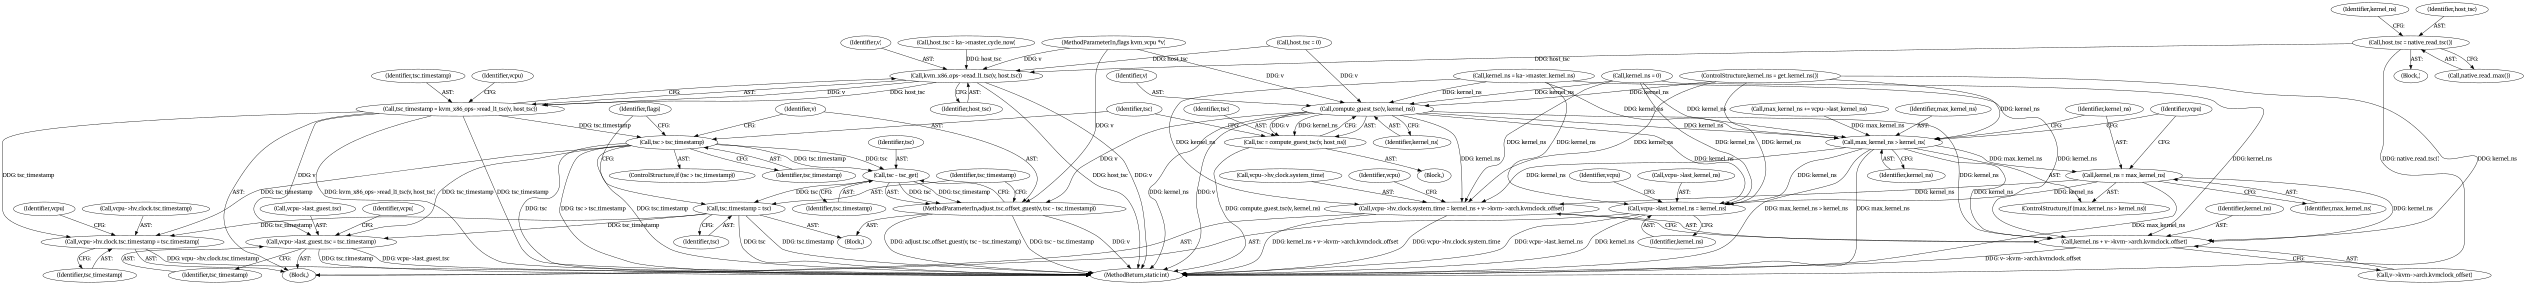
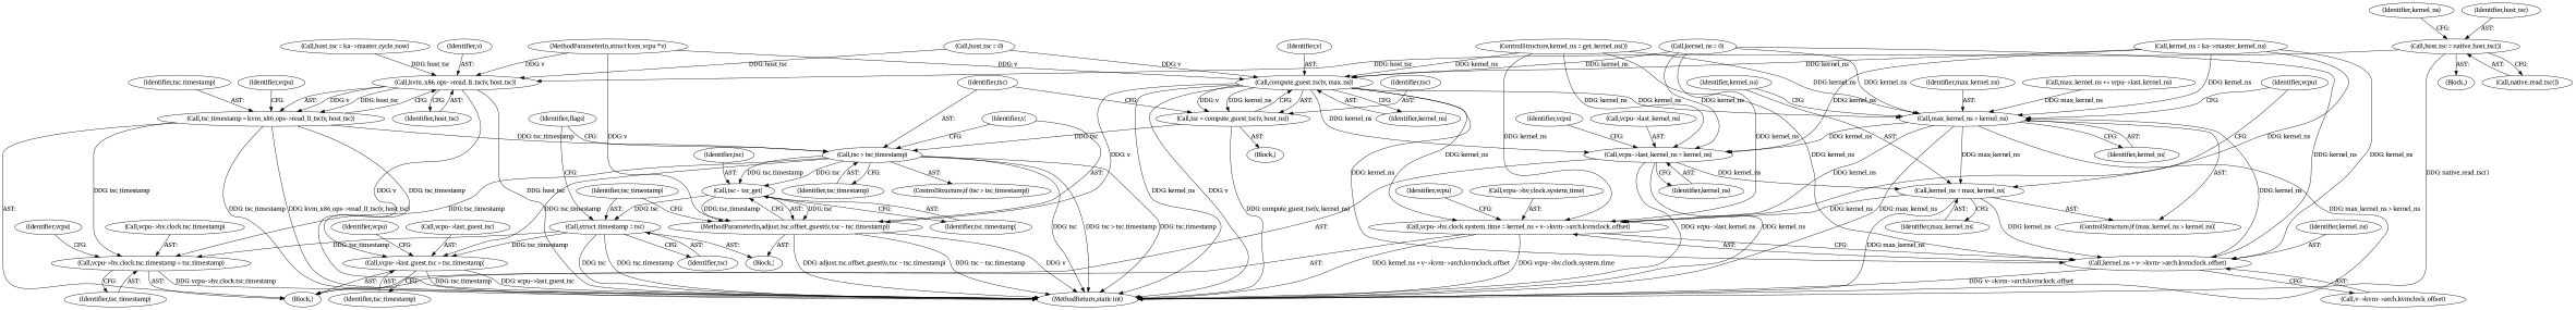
  digraph {
    fontname=Merriweather
    node [fontname=Merriweather]
    edge [fontname=Merriweather]
-   n1 [label="(Call,host_tsc = native_read_tsc())"]
+   n1 [label="(Call,host_tsc = native_host_tsc())"]
    n2 [label="(Call,kvm_x86_ops->read_l1_tsc(v, host_tsc))"]
-   n3 [label="(Call,native_read_max())"]
+   n3 [label="(Call,native_read_tsc())"]
    n4 [label="(MethodReturn,static int)"]
    n5 [label="(Block,)"]
    n6 [label="(Call,tsc_timestamp = kvm_x86_ops->read_l1_tsc(v, host_tsc))"]
    n7 [label="(Identifier,host_tsc)"]
    n8 [label="(Call,tsc > tsc_timestamp)"]
    n9 [label="(Call,vcpu->hv_clock.tsc_timestamp = tsc_timestamp)"]
    n10 [label="(Call,vcpu->last_guest_tsc = tsc_timestamp)"]
    n11 [label="(Block,)"]
-   n12 [label="(Call,compute_guest_tsc(v, kernel_ns))"]
+   n12 [label="(Call,compute_guest_tsc(v, max_ns))"]
    n13 [label="(MethodParameterIn,adjust_tsc_offset_guest(v, tsc - tsc_timestamp))"]
    n14 [label="(Call,tsc = compute_guest_tsc(v, host_ns))"]
    n15 [label="(Call,max_kernel_ns > kernel_ns)"]
    n16 [label="(Call,vcpu->hv_clock.system_time = kernel_ns + v->kvm->arch.kvmclock_offset)"]
    n17 [label="(Call,kernel_ns + v->kvm->arch.kvmclock_offset)"]
    n18 [label="(Call,vcpu->last_kernel_ns = kernel_ns)"]
    n19 [label="(Identifier,kernel_ns)"]
    n20 [label="(Call,tsc - tsc_get)"]
    n21 [label="(Identifier,tsc_timestamp)"]
    n22 [label="(ControlStructure,if (tsc > tsc_timestamp))"]
    n23 [label="(Identifier,tsc_timestamp)"]
    n24 [label="(Identifier,tsc_timestamp)"]
-   n25 [label="(Call,tsc_timestamp = tsc)"]
+   n25 [label="(Call,struct_timestamp = tsc)"]
    n26 [label="(Identifier,tsc_timestamp)"]
    n27 [label="(Block,)"]
    n28 [label="(Identifier,tsc)"]
    n29 [label="(Block,)"]
    n30 [label="(Call,kernel_ns = max_kernel_ns)"]
    n31 [label="(ControlStructure,if (max_kernel_ns > kernel_ns))"]
    n32 [label="(Identifier,kernel_ns)"]
    n33 [label="(Call,v->kvm->arch.kvmclock_offset)"]
    n34 [label="(Identifier,kernel_ns)"]
    n35 [label="(Identifier,max_kernel_ns)"]
    n36 [label="(Identifier,vcpu)"]
    n37 [label="(Call,vcpu->last_kernel_ns)"]
    n38 [label="(Identifier,tsc_timestamp)"]
    n39 [label="(Identifier,v)"]
    n40 [label="(Identifier,tsc)"]
    n41 [label="(Call,host_tsc = 0)"]
    n42 [label="(Call,kernel_ns = 0)"]
    n43 [label="(Identifier,tsc)"]
    n44 [label="(Identifier,vcpu)"]
    n45 [label="(Identifier,kernel_ns)"]
-   n46 [label="(MethodParameterIn,flags kvm_vcpu *v)"]
+   n46 [label="(MethodParameterIn,struct kvm_vcpu *v)"]
    n47 [label="(Call,max_kernel_ns += vcpu->last_kernel_ns)"]
    n48 [label="(Identifier,v)"]
    n49 [label="(Identifier,kernel_ns)"]
    n50 [label="(Identifier,tsc_timestamp)"]
    n51 [label="(Identifier,tsc)"]
    n52 [label="(Identifier,max_kernel_ns)"]
    n53 [label="(Call,vcpu->last_guest_tsc)"]
    n54 [label="(Call,kernel_ns = ka->master_kernel_ns)"]
    n55 [label="(Call,vcpu->hv_clock.tsc_timestamp)"]
    n56 [label="(Identifier,v)"]
    n57 [label="(Identifier,kernel_ns)"]
    n58 [label="(Identifier,vcpu)"]
    n59 [label="(Identifier,host_tsc)"]
    n60 [label="(Identifier,vcpu)"]
    n61 [label="(Call,host_tsc = ka->master_cycle_now)"]
    n62 [label="(Identifier,vcpu)"]
    n63 [label="(ControlStructure,kernel_ns = get_kernel_ns())"]
    n64 [label="(Identifier,flags)"]
    n65 [label="(Identifier,vcpu)"]
    n66 [label="(Call,vcpu->hv_clock.system_time)"]
    n1 -> n2 [label="DDG: host_tsc"]
    n1 -> n3 [label="CFG: "]
    n1 -> n4 [label="DDG: native_read_tsc()"]
    n1 -> n5 [label="AST: "]
    n2 -> n4 [label="DDG: host_tsc"]
    n2 -> n4 [label="DDG: v"]
    n2 -> n6 [label="AST: "]
    n2 -> n6 [label="DDG: v"]
    n2 -> n6 [label="DDG: host_tsc"]
    n2 -> n7 [label="CFG: "]
    n3 -> n1 [label="AST: "]
    n6 -> n2 [label="CFG: "]
    n6 -> n4 [label="DDG: kvm_x86_ops->read_l1_tsc(v, host_tsc)"]
    n6 -> n4 [label="DDG: tsc_timestamp"]
    n6 -> n8 [label="DDG: tsc_timestamp"]
    n6 -> n9 [label="DDG: tsc_timestamp"]
-   n6 -> n10 [label="DDG: v"]
+   n6 -> n10 [label="DDG: tsc_timestamp"]
    n6 -> n11 [label="AST: "]
    n7 -> n2 [label="AST: "]
    n8 -> n4 [label="DDG: tsc"]
    n8 -> n4 [label="DDG: tsc > tsc_timestamp"]
    n8 -> n4 [label="DDG: tsc_timestamp"]
    n8 -> n9 [label="DDG: tsc_timestamp"]
    n8 -> n10 [label="DDG: tsc_timestamp"]
    n8 -> n20 [label="DDG: tsc"]
    n8 -> n20 [label="DDG: tsc_timestamp"]
    n8 -> n21 [label="CFG: "]
    n8 -> n22 [label="AST: "]
    n9 -> n4 [label="DDG: vcpu->hv_clock.tsc_timestamp"]
    n9 -> n11 [label="AST: "]
    n9 -> n23 [label="CFG: "]
    n10 -> n4 [label="DDG: tsc_timestamp"]
    n10 -> n4 [label="DDG: vcpu->last_guest_tsc"]
    n10 -> n11 [label="AST: "]
    n10 -> n24 [label="CFG: "]
    n12 -> n4 [label="DDG: kernel_ns"]
    n12 -> n4 [label="DDG: v"]
    n12 -> n13 [label="DDG: v"]
    n12 -> n14 [label="AST: "]
    n12 -> n14 [label="DDG: v"]
    n12 -> n14 [label="DDG: kernel_ns"]
    n12 -> n15 [label="DDG: kernel_ns"]
    n12 -> n16 [label="DDG: kernel_ns"]
    n12 -> n17 [label="DDG: kernel_ns"]
    n12 -> n18 [label="DDG: kernel_ns"]
    n12 -> n19 [label="CFG: "]
    n13 -> n4 [label="DDG: v"]
    n13 -> n4 [label="DDG: adjust_tsc_offset_guest(v, tsc - tsc_timestamp)"]
    n13 -> n4 [label="DDG: tsc - tsc_timestamp"]
    n13 -> n20 [label="CFG: "]
    n13 -> n27 [label="AST: "]
    n14 -> n4 [label="DDG: compute_guest_tsc(v, kernel_ns)"]
+   n14 -> n8 [label="DDG: tsc"]
    n14 -> n12 [label="CFG: "]
    n14 -> n29 [label="AST: "]
    n15 -> n4 [label="DDG: max_kernel_ns"]
    n15 -> n4 [label="DDG: max_kernel_ns > kernel_ns"]
    n15 -> n16 [label="DDG: kernel_ns"]
-   n15 -> n17 [label="DDG: kernel_ns"]
+   n17 -> n15 [label="DDG: kernel_ns"]
    n15 -> n18 [label="DDG: kernel_ns"]
    n15 -> n30 [label="DDG: max_kernel_ns"]
    n15 -> n31 [label="AST: "]
    n15 -> n32 [label="CFG: "]
    n16 -> n4 [label="DDG: kernel_ns + v->kvm->arch.kvmclock_offset"]
    n16 -> n4 [label="DDG: vcpu->hv_clock.system_time"]
    n16 -> n11 [label="AST: "]
    n16 -> n17 [label="CFG: "]
    n17 -> n4 [label="DDG: v->kvm->arch.kvmclock_offset"]
    n17 -> n16 [label="AST: "]
    n17 -> n33 [label="CFG: "]
    n18 -> n4 [label="DDG: vcpu->last_kernel_ns"]
    n18 -> n4 [label="DDG: kernel_ns"]
    n18 -> n11 [label="AST: "]
    n18 -> n34 [label="CFG: "]
    n19 -> n12 [label="AST: "]
    n20 -> n13 [label="AST: "]
    n20 -> n13 [label="DDG: tsc"]
    n20 -> n13 [label="DDG: tsc_timestamp"]
    n20 -> n25 [label="DDG: tsc"]
    n20 -> n26 [label="CFG: "]
    n21 -> n8 [label="AST: "]
    n23 -> n9 [label="AST: "]
    n24 -> n10 [label="AST: "]
    n25 -> n4 [label="DDG: tsc_timestamp"]
    n25 -> n4 [label="DDG: tsc"]
    n25 -> n9 [label="DDG: tsc_timestamp"]
    n25 -> n10 [label="DDG: tsc_timestamp"]
    n25 -> n27 [label="AST: "]
    n25 -> n28 [label="CFG: "]
    n26 -> n20 [label="AST: "]
    n28 -> n25 [label="AST: "]
    n30 -> n4 [label="DDG: max_kernel_ns"]
    n30 -> n16 [label="DDG: kernel_ns"]
    n30 -> n17 [label="DDG: kernel_ns"]
-   n30 -> n18 [label="DDG: kernel_ns"]
+   n18 -> n30 [label="DDG: kernel_ns"]
    n30 -> n31 [label="AST: "]
    n30 -> n35 [label="CFG: "]
    n32 -> n15 [label="AST: "]
    n33 -> n17 [label="AST: "]
    n34 -> n18 [label="AST: "]
    n35 -> n30 [label="AST: "]
    n36 -> n6 [label="CFG: "]
    n37 -> n18 [label="AST: "]
    n38 -> n13 [label="CFG: "]
    n38 -> n25 [label="AST: "]
    n39 -> n8 [label="CFG: "]
    n39 -> n13 [label="AST: "]
    n40 -> n20 [label="AST: "]
    n41 -> n2 [label="DDG: host_tsc"]
    n41 -> n12 [label="DDG: v"]
    n42 -> n12 [label="DDG: kernel_ns"]
    n42 -> n15 [label="DDG: kernel_ns"]
    n42 -> n16 [label="DDG: kernel_ns"]
    n42 -> n17 [label="DDG: kernel_ns"]
    n42 -> n18 [label="DDG: kernel_ns"]
    n43 -> n14 [label="AST: "]
    n44 -> n16 [label="CFG: "]
    n45 -> n15 [label="CFG: "]
    n45 -> n30 [label="AST: "]
    n46 -> n2 [label="DDG: v"]
    n46 -> n12 [label="DDG: v"]
    n46 -> n13 [label="DDG: v"]
    n47 -> n15 [label="DDG: max_kernel_ns"]
    n48 -> n2 [label="AST: "]
    n49 -> n1 [label="CFG: "]
    n50 -> n6 [label="AST: "]
    n51 -> n8 [label="AST: "]
    n51 -> n14 [label="CFG: "]
    n52 -> n15 [label="AST: "]
    n53 -> n10 [label="AST: "]
    n54 -> n12 [label="DDG: kernel_ns"]
    n54 -> n15 [label="DDG: kernel_ns"]
    n54 -> n16 [label="DDG: kernel_ns"]
    n54 -> n17 [label="DDG: kernel_ns"]
    n54 -> n18 [label="DDG: kernel_ns"]
    n55 -> n9 [label="AST: "]
    n56 -> n12 [label="AST: "]
    n57 -> n17 [label="AST: "]
    n58 -> n18 [label="CFG: "]
    n59 -> n1 [label="AST: "]
    n60 -> n15 [label="CFG: "]
    n60 -> n30 [label="CFG: "]
    n61 -> n2 [label="DDG: host_tsc"]
    n62 -> n10 [label="CFG: "]
    n63 -> n12 [label="DDG: kernel_ns"]
    n63 -> n15 [label="DDG: kernel_ns"]
    n63 -> n16 [label="DDG: kernel_ns"]
    n63 -> n17 [label="DDG: kernel_ns"]
    n63 -> n18 [label="DDG: kernel_ns"]
    n64 -> n8 [label="CFG: "]
    n64 -> n25 [label="CFG: "]
    n65 -> n9 [label="CFG: "]
    n66 -> n16 [label="AST: "]
  }
